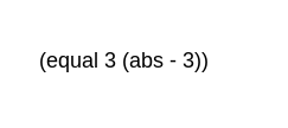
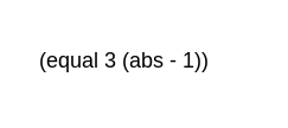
  <mxCell id="0" />
  <mxCell id="1" parent="0" />
- <mxCell id="2" value="(equal 3 (abs - 3))" style="text;whiteSpace=wrap;html=1;" vertex="1" parent="1"><mxGeometry x="20" y="20" width="120" height="30" as="geometry" /></mxCell>
+ <mxCell id="2" value="(equal 3 (abs - 1))" style="text;whiteSpace=wrap;html=1;" vertex="1" parent="1"><mxGeometry x="20" y="20" width="120" height="30" as="geometry" /></mxCell>
